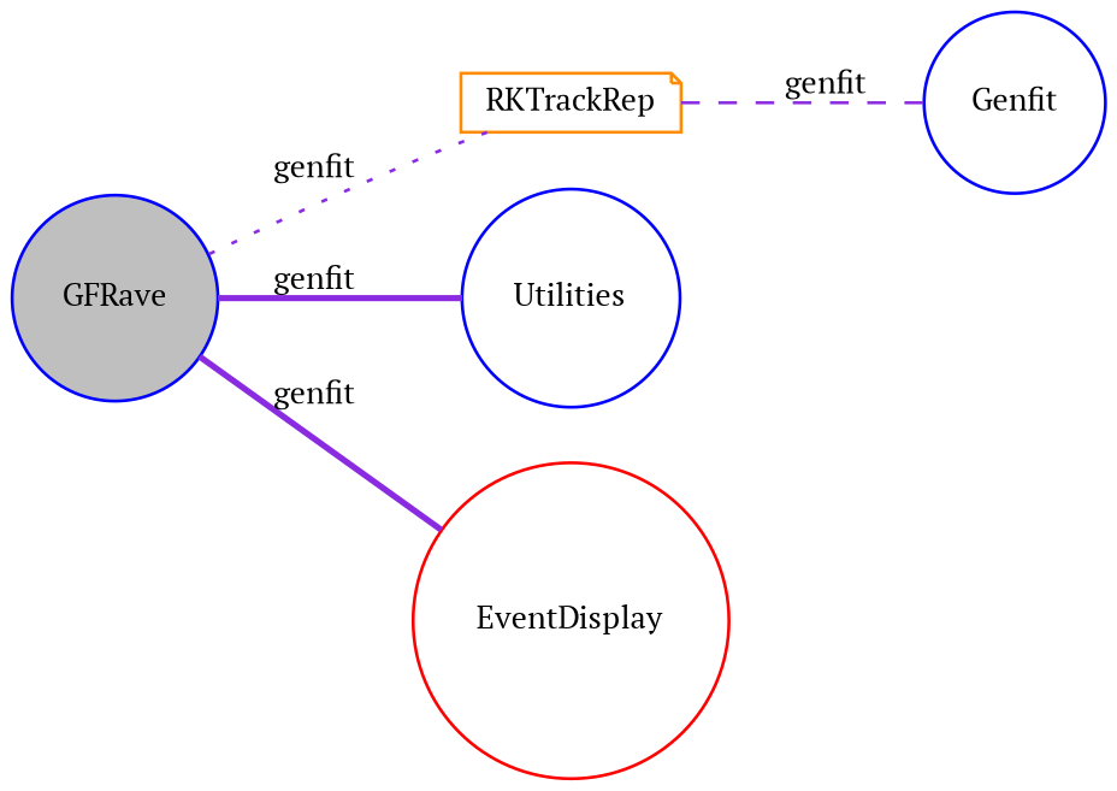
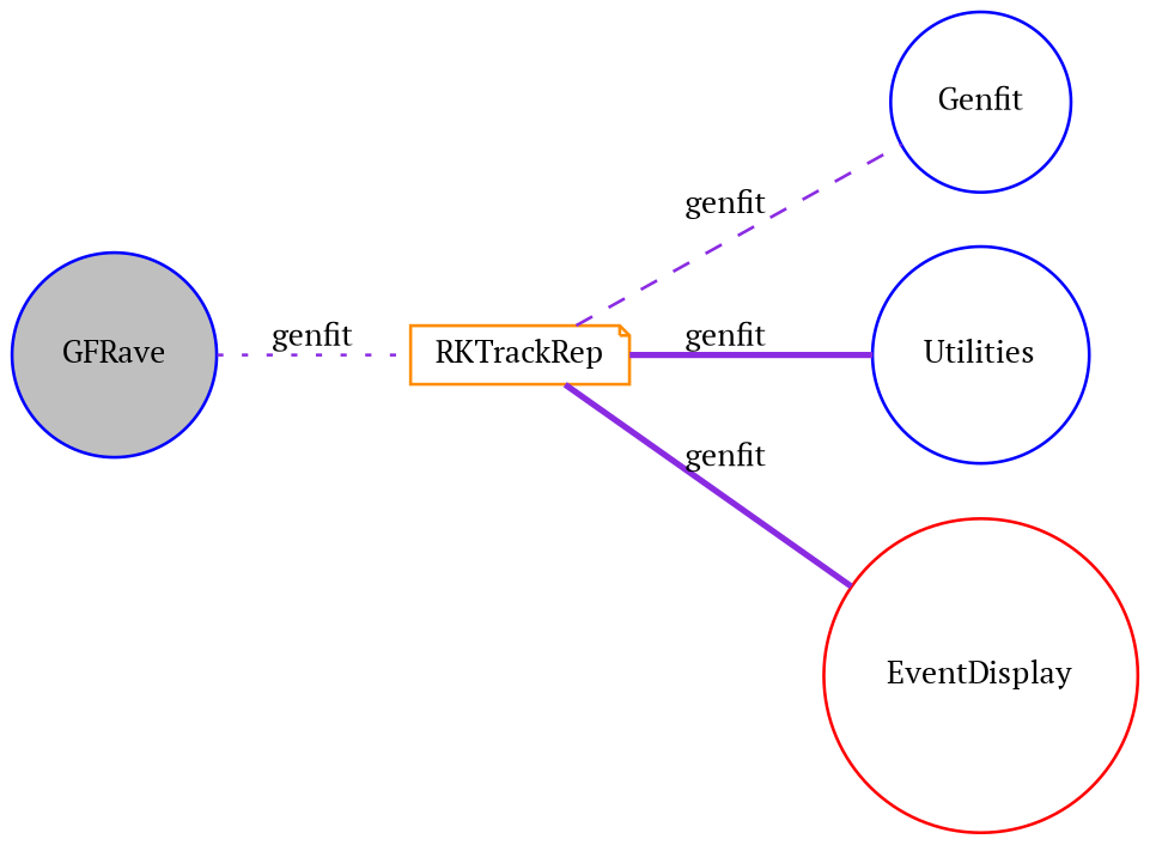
  digraph {
    fontname="PT Serif"
    rankdir=LR
    node [color=blue fillcolor=white fontname="PT Serif" fontsize=10 shape=circle style=filled]
    edge [color=blueviolet dir=none fontname="PT Serif" fontsize=10 labelfontname=Helvetica labelfontsize=10 shape=plaintext style=bold]
    n1 [color=darkorange height=0.2 label=RKTrackRep shape=note width=0.4]
    n2 [height=0.2 label=Genfit width=0.4]
    n3 [height=0.2 label=Utilities width=0.4]
    n4 [color=red height=0.2 label=EventDisplay width=0.4]
    n5 [fillcolor=grey75 fontcolor=black height=0.2 label=GFRave width=0.4]
    n1 -> n2 [label=genfit style=dashed]
    n5 -> n1 [label=genfit style=dotted]
-   n5 -> n3 [label=genfit]
-   n5 -> n4 [label=genfit]
+   n1 -> n3 [label=genfit]
+   n1 -> n4 [label=genfit]
  }
